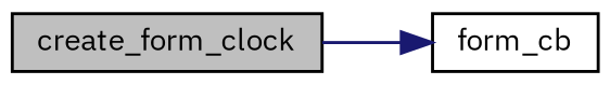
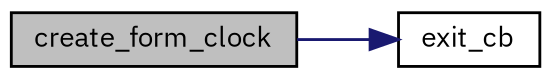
  digraph {
    rankdir=LR
    fontname="IBM Plex Sans"
    node [color=black fontname="IBM Plex Sans" fontsize=10 shape=record style=filled]
    n1 [fillcolor=grey75 fontcolor=black height=0.2 label=create_form_clock width=0.4]
-   n2 [fillcolor=white height=0.2 label=form_cb width=0.4]
+   n2 [fillcolor=white height=0.2 label=exit_cb width=0.4]
    n1 -> n2 [color=midnightblue fontname="IBM Plex Sans" fontsize=10 labelfontname=Helvetica labelfontsize=10 style=solid]
  }
